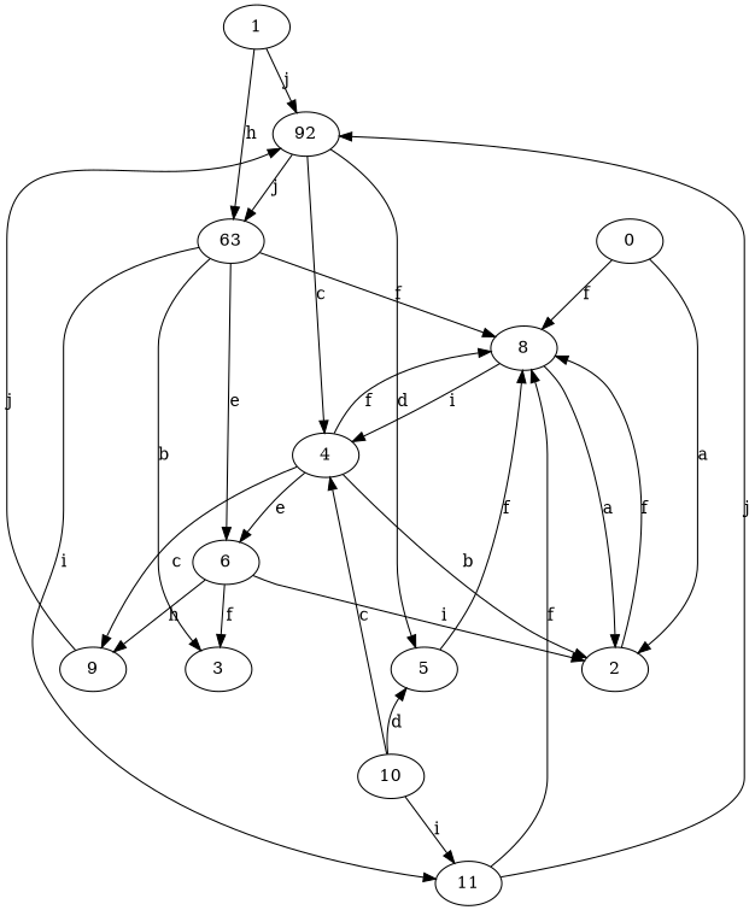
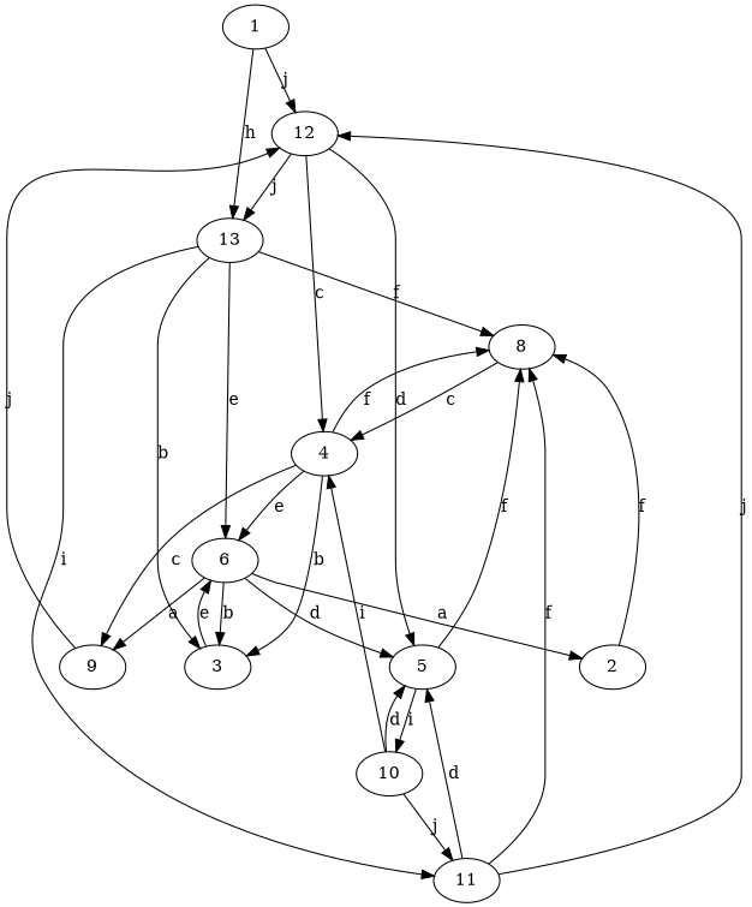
  strict digraph {
    1
-   12 [label=92]
-   13 [label=63]
+   12
+   13
    9
    4
    5
    2
    8
    3
    6
    10
    11
-   0
    1 -> 12 [label=j]
    1 -> 13 [label=h]
    12 -> 13 [label=j]
    12 -> 4 [label=c]
    12 -> 5 [label=d]
    13 -> 8 [label=f]
    13 -> 3 [label=b]
    13 -> 6 [label=e]
    13 -> 11 [label=i]
    9 -> 12 [label=j]
    4 -> 9 [label=c]
    4 -> 8 [label=f]
-   4 -> 2 [label=b]
+   4 -> 3 [label=b]
    4 -> 6 [label=e]
    5 -> 8 [label=f]
+   5 -> 10 [label=i]
    2 -> 8 [label=f]
-   8 -> 4 [label=i]
-   8 -> 2 [label=a]
-   6 -> 9 [label=h]
-   6 -> 2 [label=i]
-   6 -> 3 [label=f]
-   10 -> 4 [label=c]
+   8 -> 4 [label=c]
+   3 -> 6 [label=e]
+   6 -> 9 [label=a]
+   6 -> 5 [label=d]
+   6 -> 2 [label=a]
+   6 -> 3 [label=b]
+   10 -> 4 [label=i]
    10 -> 5 [label=d]
-   10 -> 11 [label=i]
+   10 -> 11 [label=j]
    11 -> 12 [label=j]
+   11 -> 5 [label=d]
    11 -> 8 [label=f]
-   0 -> 2 [label=a]
-   0 -> 8 [label=f]
  }
